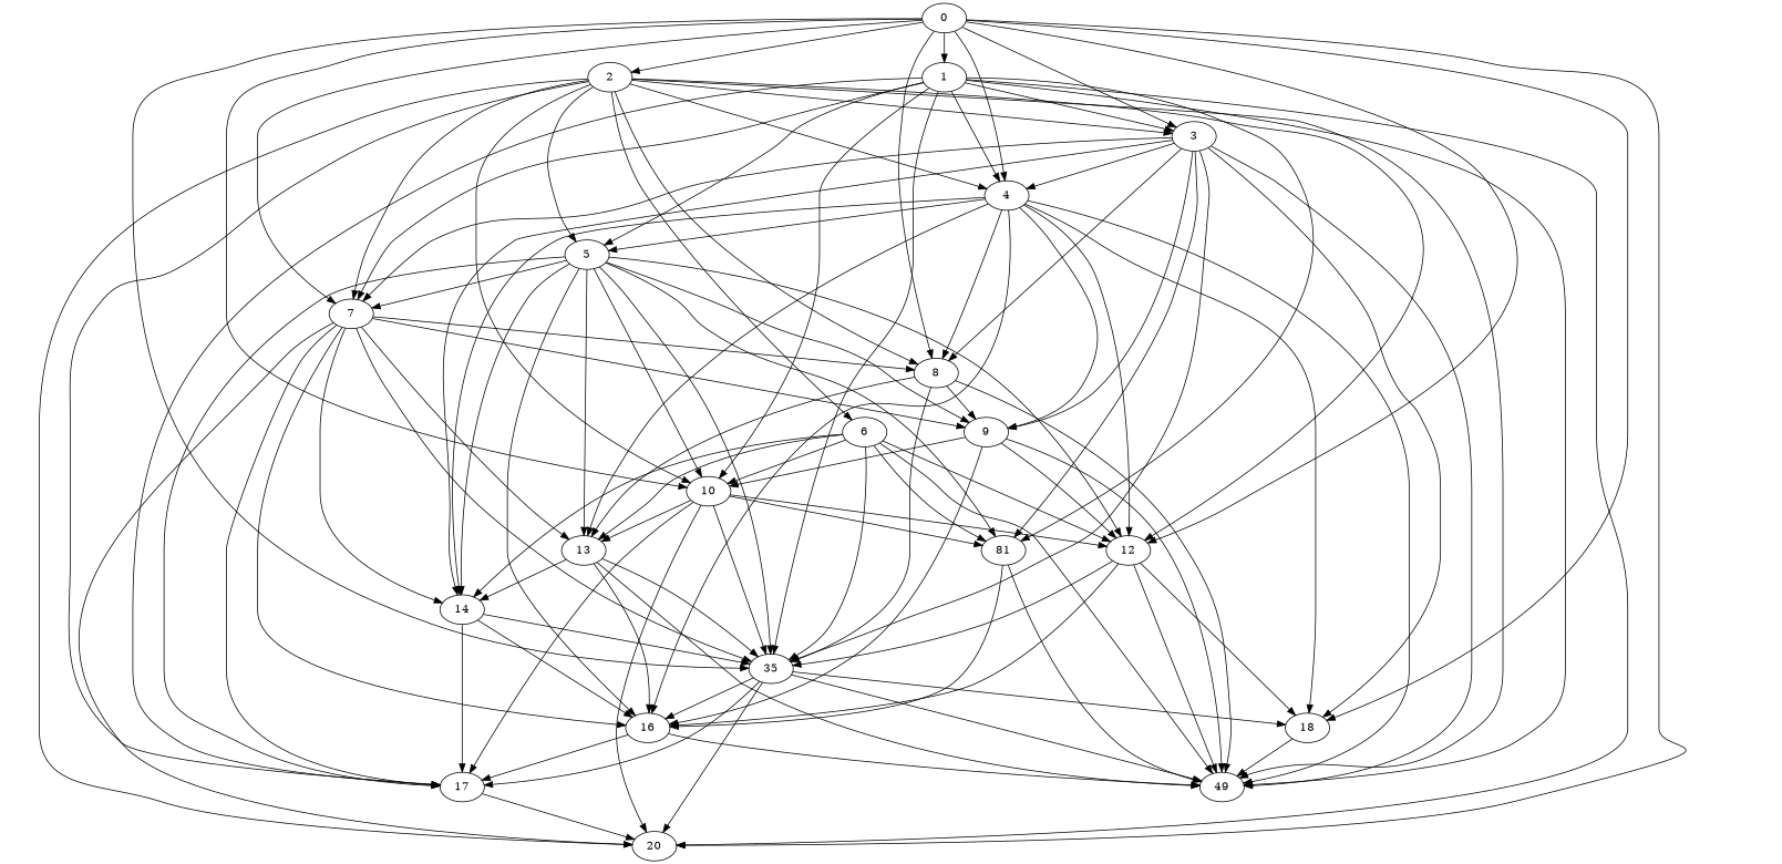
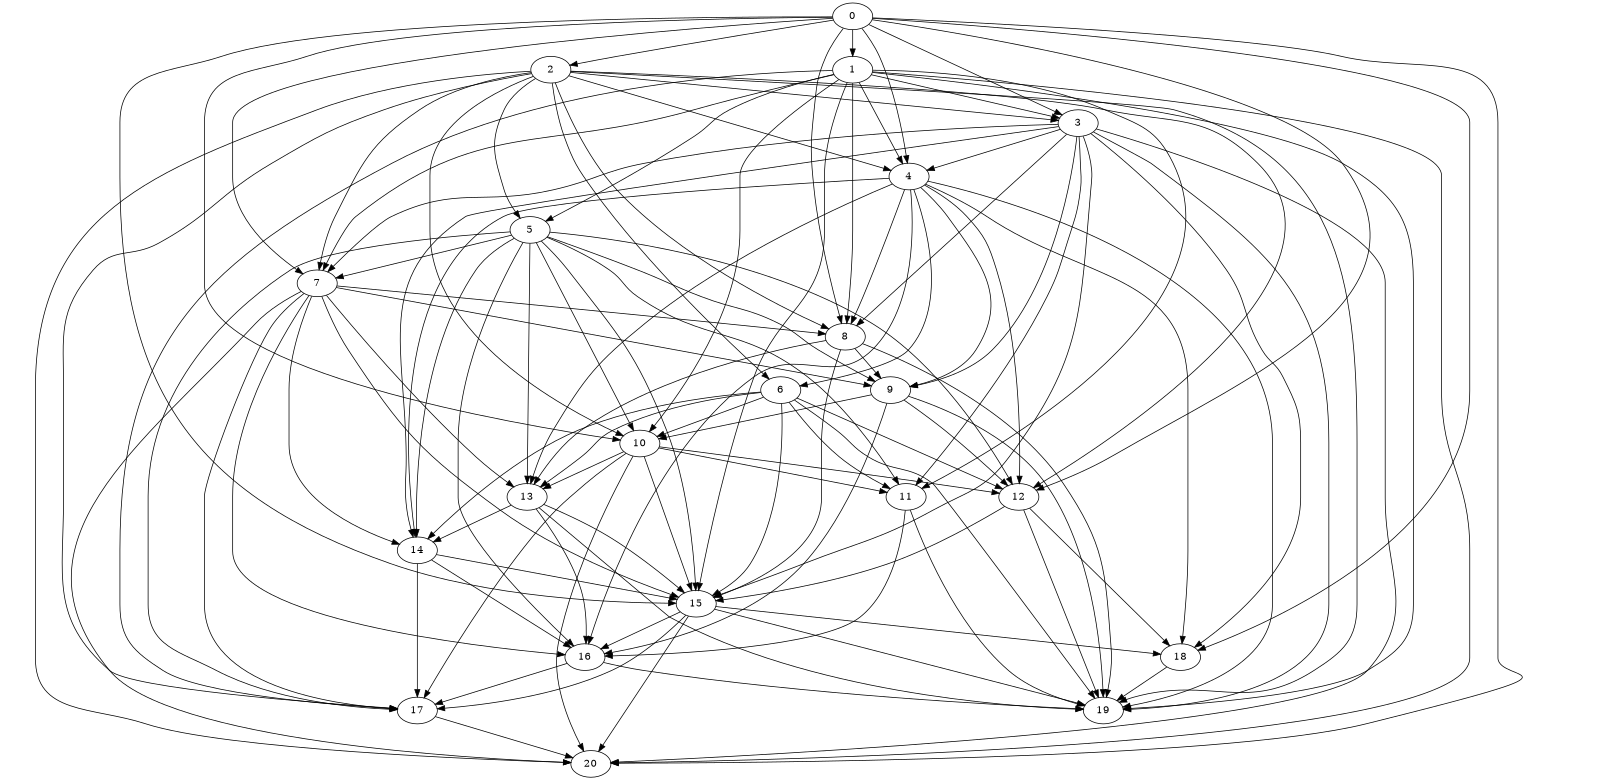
  digraph {
    node [Weight=29]
    edge [Weight=6]
    0 [Weight=12]
    1 [Weight=35]
    2 [Weight=18]
    3
    4 [Weight=53]
    7 [Weight=41]
    8
    10 [Weight=24]
    12 [Weight=18]
-   15 [Weight=35 label=35]
+   15 [Weight=35]
    18 [Weight=24]
    20 [Weight=53]
    5 [Weight=35]
-   11 [Weight=24 label=81]
+   11 [Weight=24]
    17 [Weight=47]
-   19 [Weight=59 label=49]
+   19 [Weight=59]
    6 [Weight=59]
    9
    14 [Weight=24]
    13
    16
    0 -> 1 [Weight=3]
    0 -> 2
    0 -> 3 [Weight=3]
    0 -> 4 [Weight=8]
    0 -> 7 [Weight=10]
    0 -> 8 [Weight=8]
    0 -> 10
    0 -> 12 [Weight=7]
    0 -> 15 [Weight=7]
    0 -> 18 [Weight=3]
    0 -> 20 [Weight=9]
    1 -> 3 [Weight=10]
    1 -> 4
    1 -> 7 [Weight=10]
+   1 -> 8
    1 -> 10 [Weight=5]
    1 -> 15
    1 -> 20
    1 -> 5 [Weight=10]
    1 -> 11 [Weight=4]
    1 -> 17 [Weight=7]
    1 -> 19
    2 -> 3 [Weight=9]
    2 -> 4
    2 -> 7
    2 -> 8 [Weight=5]
    2 -> 10 [Weight=8]
    2 -> 12 [Weight=3]
    2 -> 20
    2 -> 5 [Weight=3]
    2 -> 17
    2 -> 19 [Weight=4]
    2 -> 6 [Weight=9]
    3 -> 4 [Weight=2]
    3 -> 7 [Weight=9]
    3 -> 8
    3 -> 15 [Weight=3]
    3 -> 18 [Weight=9]
+   3 -> 20 [Weight=4]
    3 -> 11 [Weight=7]
    3 -> 19 [Weight=8]
    3 -> 9 [Weight=7]
    3 -> 14
    4 -> 8 [Weight=9]
    4 -> 12
    4 -> 18 [Weight=5]
-   4 -> 5 [Weight=10]
+   4 -> 6 [Weight=10]
    4 -> 19 [Weight=3]
    4 -> 9 [Weight=5]
    4 -> 14 [Weight=8]
    4 -> 13 [Weight=4]
    4 -> 16 [Weight=4]
    7 -> 8 [Weight=4]
    7 -> 15 [Weight=10]
    7 -> 20
    7 -> 17 [Weight=10]
    7 -> 9 [Weight=8]
    7 -> 14 [Weight=7]
    7 -> 13 [Weight=2]
    7 -> 16 [Weight=3]
    8 -> 15 [Weight=4]
    8 -> 19 [Weight=10]
    8 -> 9 [Weight=2]
    8 -> 13 [Weight=9]
    10 -> 12 [Weight=5]
    10 -> 15 [Weight=10]
    10 -> 20 [Weight=4]
    10 -> 11 [Weight=9]
    10 -> 17 [Weight=5]
    10 -> 13 [Weight=4]
    12 -> 15 [Weight=5]
    12 -> 18
    12 -> 19 [Weight=3]
-   12 -> 16
    15 -> 18 [Weight=10]
    15 -> 20 [Weight=8]
    15 -> 17 [Weight=4]
    15 -> 19 [Weight=4]
    15 -> 16 [Weight=9]
    18 -> 19 [Weight=5]
    5 -> 7 [Weight=10]
    5 -> 10 [Weight=5]
    5 -> 12
    5 -> 15 [Weight=5]
    5 -> 11 [Weight=10]
    5 -> 17 [Weight=2]
    5 -> 9 [Weight=10]
    5 -> 14 [Weight=4]
    5 -> 13 [Weight=2]
    5 -> 16 [Weight=2]
    11 -> 19
    11 -> 16
    17 -> 20
    6 -> 10 [Weight=9]
    6 -> 12 [Weight=3]
    6 -> 15 [Weight=10]
    6 -> 11 [Weight=3]
    6 -> 19 [Weight=7]
    6 -> 14 [Weight=8]
    6 -> 13 [Weight=8]
    9 -> 10 [Weight=2]
    9 -> 12 [Weight=2]
    9 -> 19 [Weight=10]
    9 -> 16 [Weight=3]
    14 -> 15 [Weight=2]
    14 -> 17 [Weight=2]
    14 -> 16
    13 -> 15 [Weight=10]
    13 -> 19 [Weight=10]
    13 -> 14 [Weight=10]
    13 -> 16 [Weight=8]
    16 -> 17 [Weight=9]
    16 -> 19 [Weight=4]
  }
